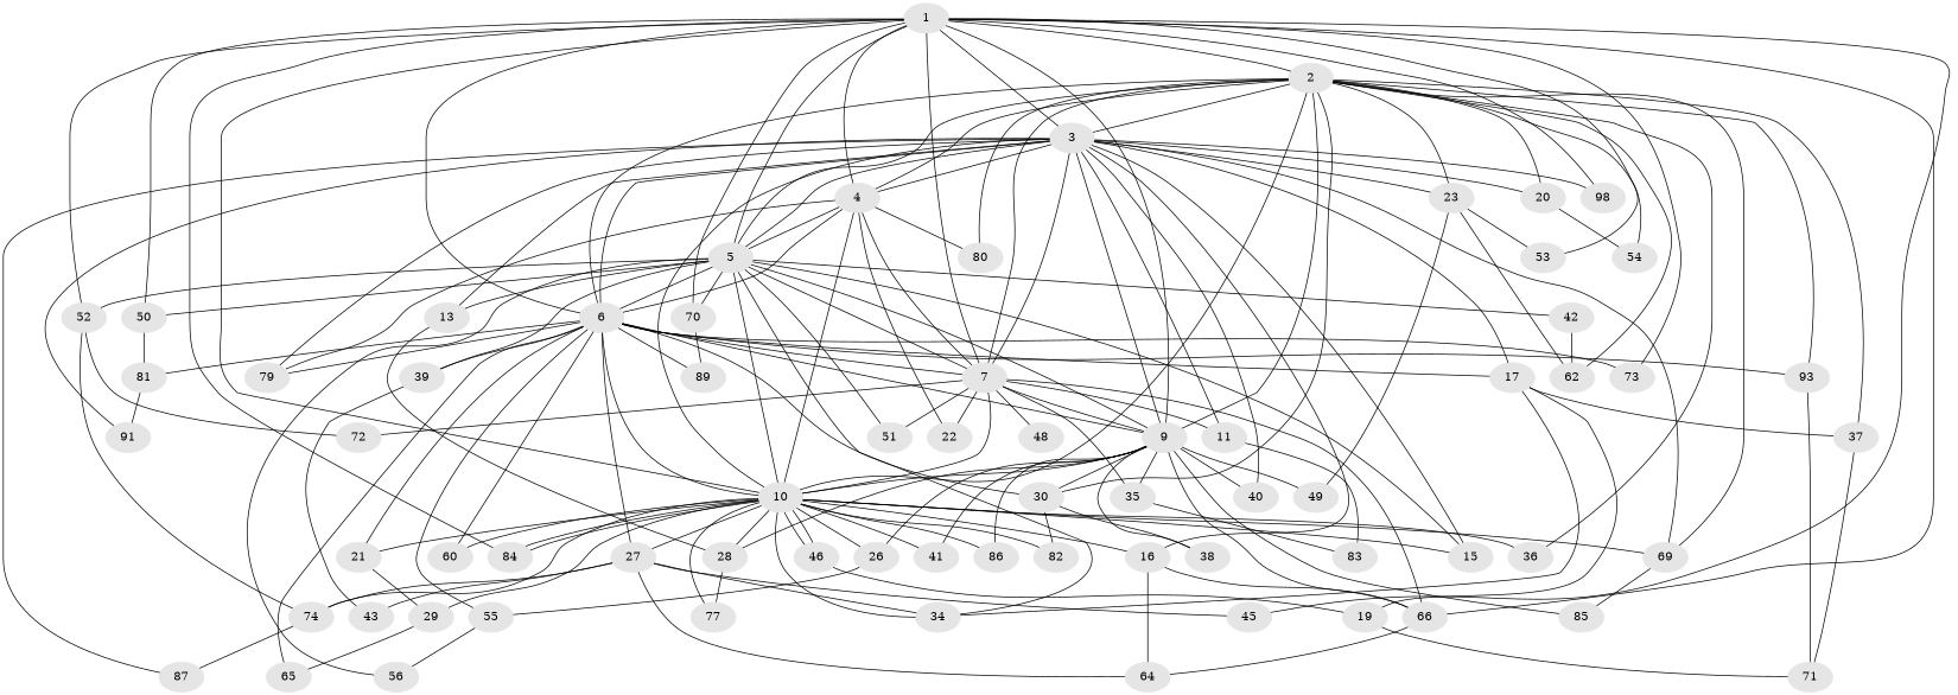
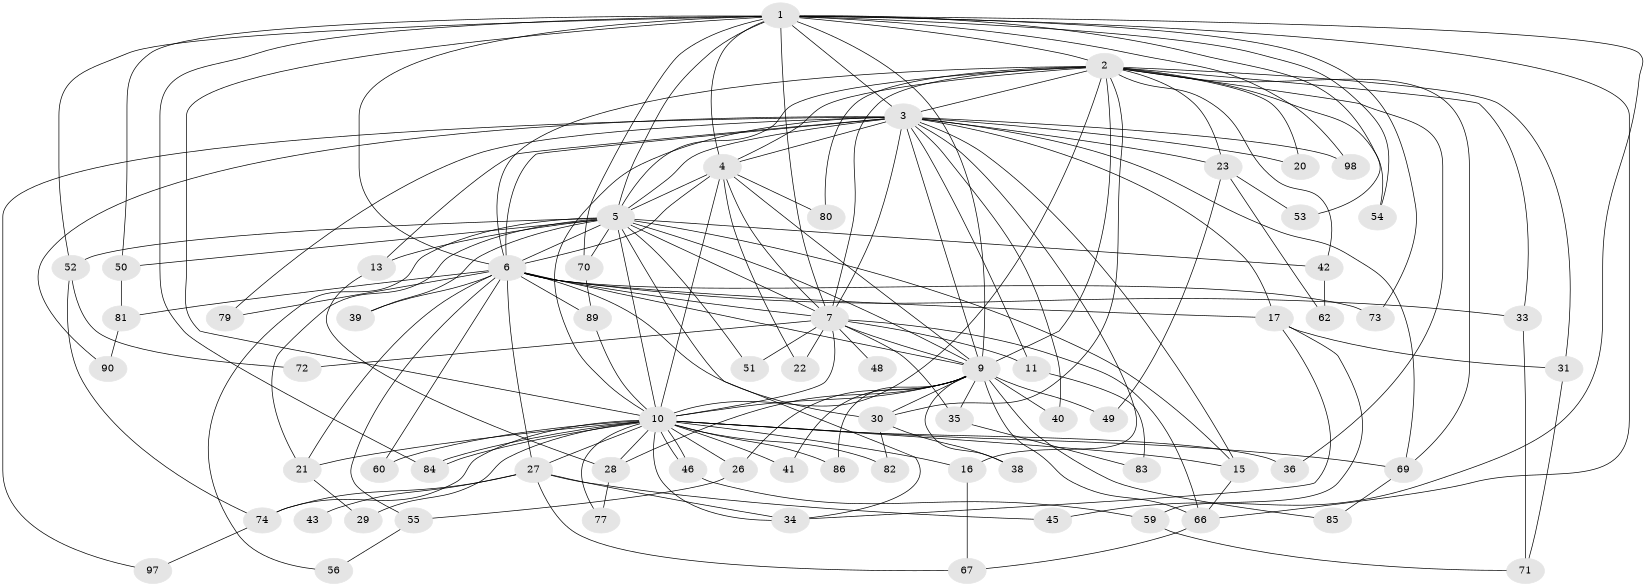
  graph {
    node [color=gray90 style=filled]
    1 [super="+63"]
    2 [super="+25"]
    3 [super="+8"]
    4 [super="+14"]
    5 [super="+24"]
    6 [super="+18"]
    7 [super="+77"]
    9 [super="+12"]
    10 [super="+32"]
    45
    50
    52
    53
    54
    n15 [label=98]
    66 [super="+76"]
    70
    73
    84 [super="+91"]
    20
    23
    30 [super="+88"]
-   31 [label=37]
-   33 [label=93]
+   31
+   33
    36
    42
    69 [super="+92"]
    80
    11
    13
    15 [super="+19"]
    16
    17 [super="+37"]
    40
    79
-   87
-   90 [label=91]
+   87 [label=97]
+   90
    22
    21
    34 [super="+64"]
    39
    51
    56
    27
    55
    60
-   65
    81
    89
    35
    48
    72
    26
    28 [super="+44"]
    38
    41
    49
    85
    86
    29
    46
    n62 [label=77]
    74 [super="+78"]
    82
-   67 [super="+68" label=64]
+   67 [super="+68"]
    62
    71 [super="+75"]
    83
-   59 [label=19]
+   59
    43
    1 -- 2
    1 -- 3 [weight=2]
    1 -- 4
    1 -- 5
    1 -- 6
    1 -- 7
    1 -- 9
    1 -- 10 [weight=2]
    1 -- 45
    1 -- 50
    1 -- 52
    1 -- 53
-   20 -- 54
+   1 -- 54
    1 -- n15
    1 -- 66
    1 -- 70
    1 -- 73
    1 -- 84
    2 -- 3 [weight=2]
    2 -- 4
    2 -- 5
    2 -- 6
    2 -- 7
    2 -- 9 [weight=2]
    2 -- 10 [weight=3]
    2 -- 54
    2 -- 20
    2 -- 23
    2 -- 30
    2 -- 31
    2 -- 33
    2 -- 36
-   2 -- 62
+   2 -- 42
    2 -- 69
    2 -- 80
    3 -- 4 [weight=2]
    3 -- 5 [weight=2]
    3 -- 6 [weight=3]
    3 -- 7 [weight=2]
    3 -- 9 [weight=2]
    3 -- 10 [weight=2]
    3 -- n15
    3 -- 20
    3 -- 23
    3 -- 69
    3 -- 11
    3 -- 13
    3 -- 15
    3 -- 16
    3 -- 17
    3 -- 40
    3 -- 79
    3 -- 87
    3 -- 90
    4 -- 5
    4 -- 6 [weight=2]
    4 -- 7
-   4 -- 79
+   4 -- 9
    4 -- 10
    4 -- 80
    4 -- 22
    5 -- 6
    5 -- 7
    5 -- 9
    5 -- 10
    5 -- 50
    5 -- 52
    5 -- 70
    5 -- 42
    5 -- 13
    5 -- 15
+   5 -- 21
    5 -- 34
    5 -- 39
    5 -- 51
    5 -- 56
    6 -- 7
    6 -- 9
-   6 -- 10
+   89 -- 10
    6 -- 73
    6 -- 30
    6 -- 33
    6 -- 17
    6 -- 79
    6 -- 21
    6 -- 39
    6 -- 27
    6 -- 55
    6 -- 60
-   6 -- 65
    6 -- 81
    6 -- 89
    7 -- 9
    7 -- 10
    7 -- 66
    7 -- 11
    7 -- 22
    7 -- 51
    7 -- 35
    7 -- 48
    7 -- 72
    9 -- 10
    9 -- 66
    9 -- 30
    9 -- 40
    9 -- 35
    9 -- 26
    9 -- 28
    9 -- 38
    9 -- 41
    9 -- 49
    9 -- 85
    9 -- 86
    10 -- 84
    10 -- 84
    10 -- 36
    10 -- 69
    10 -- 15
    10 -- 16
    10 -- 21
    10 -- 34
    10 -- 27
    10 -- 60
    10 -- 26
    10 -- 28
    10 -- 41
    10 -- 86
    10 -- 29
    10 -- 46
    10 -- 46
    10 -- n62
    10 -- 74
    10 -- 82
    50 -- 81
    52 -- 72
    52 -- 74
    66 -- 67
    70 -- 89
    23 -- 53
    23 -- 49
    23 -- 62
    30 -- 38
    30 -- 82
    31 -- 71
    33 -- 71
    42 -- 62
    69 -- 85
    11 -- 83
    13 -- 28
-   16 -- 66
+   15 -- 66
    16 -- 67
    17 -- 31
    17 -- 34
    17 -- 59
    21 -- 29
-   39 -- 43
    27 -- 45
    27 -- 34
    27 -- 74
    27 -- 67
    27 -- 43
    55 -- 56
    81 -- 90
    35 -- 83
    26 -- 55
    28 -- n62
-   29 -- 65
    46 -- 59
    74 -- 87
    59 -- 71
  }
